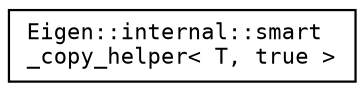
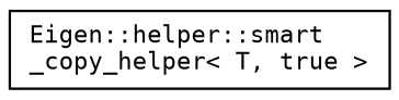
  digraph {
    rankdir=LR
    fontname="DejaVu Sans Mono"
-   n1 [color=black fillcolor=white fontname="DejaVu Sans Mono" fontsize=10 height=0.2 label="Eigen::internal::smart\l_copy_helper\< T, true \>" shape=record style=filled width=0.4]
+   n1 [color=black fillcolor=white fontname="DejaVu Sans Mono" fontsize=10 height=0.2 label="Eigen::helper::smart\l_copy_helper\< T, true \>" shape=record style=filled width=0.4]
  }
